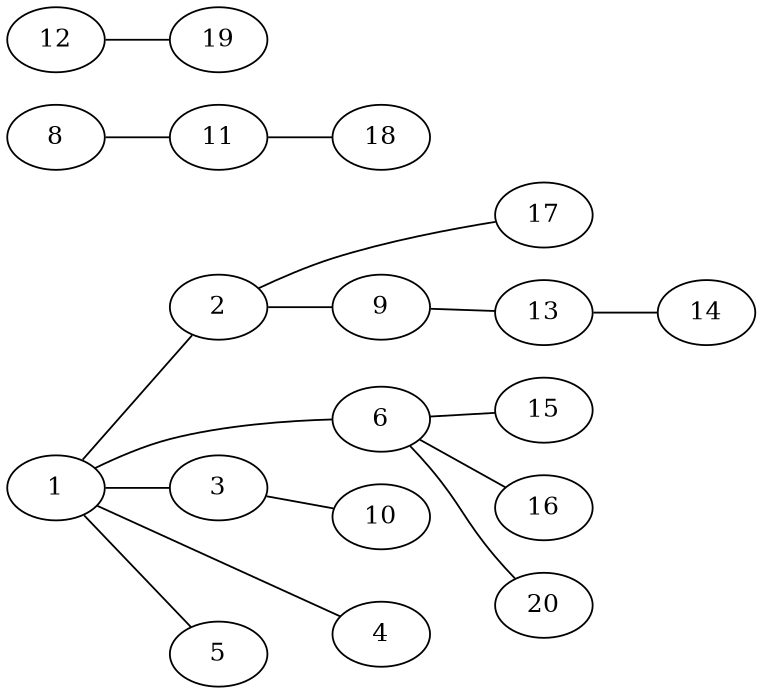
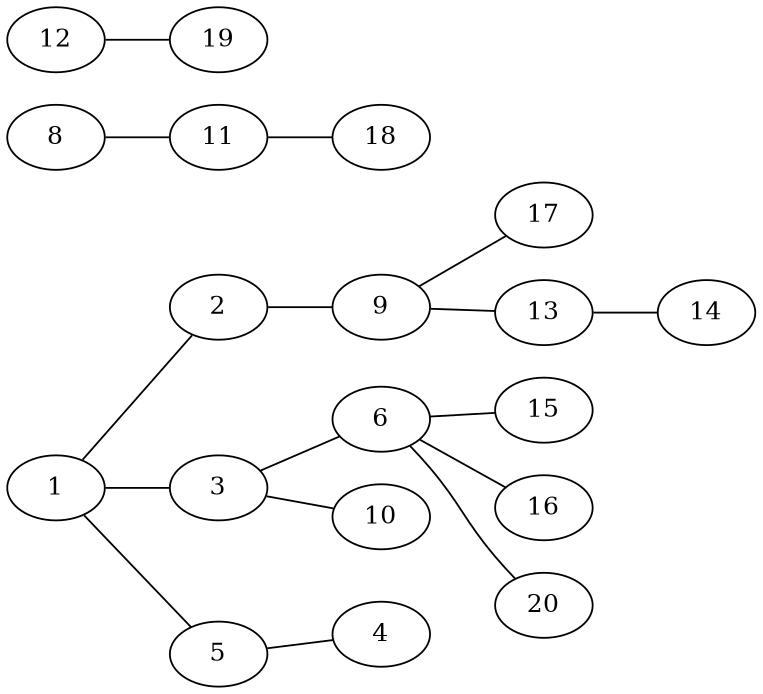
  graph {
    rankdir=LR
    1
    2
    3
    4
    5
    6
    9
    17
    10
    15
    16
    20
    13
    14
    8
    11
    12
    19
    18
    1 -- 2
    1 -- 3
-   1 -- 4
+   5 -- 4
    1 -- 5
-   1 -- 6
+   3 -- 6
    2 -- 9
-   2 -- 17
+   9 -- 17
    3 -- 10
    6 -- 15
    6 -- 16
    6 -- 20
    9 -- 13
    13 -- 14
    8 -- 11
    11 -- 18
    12 -- 19
  }
